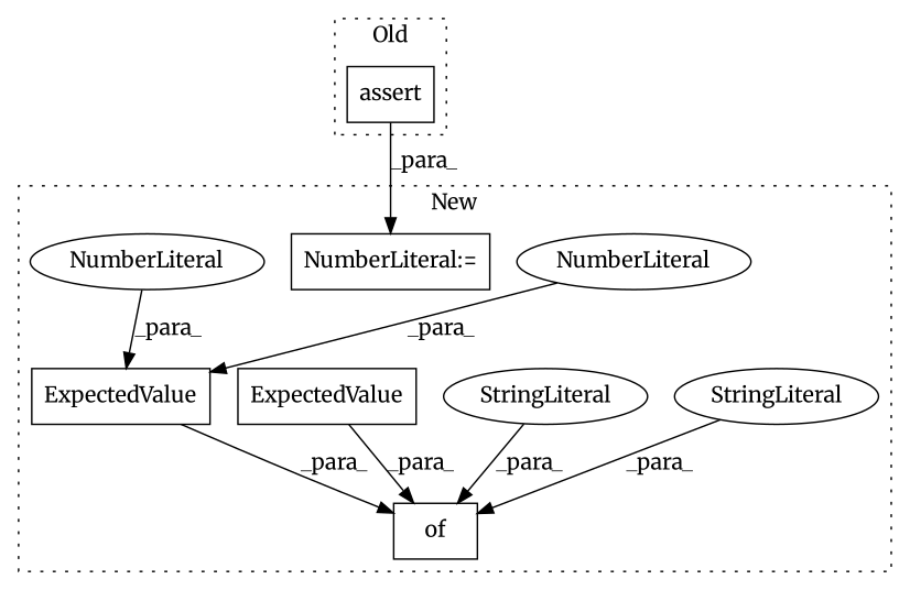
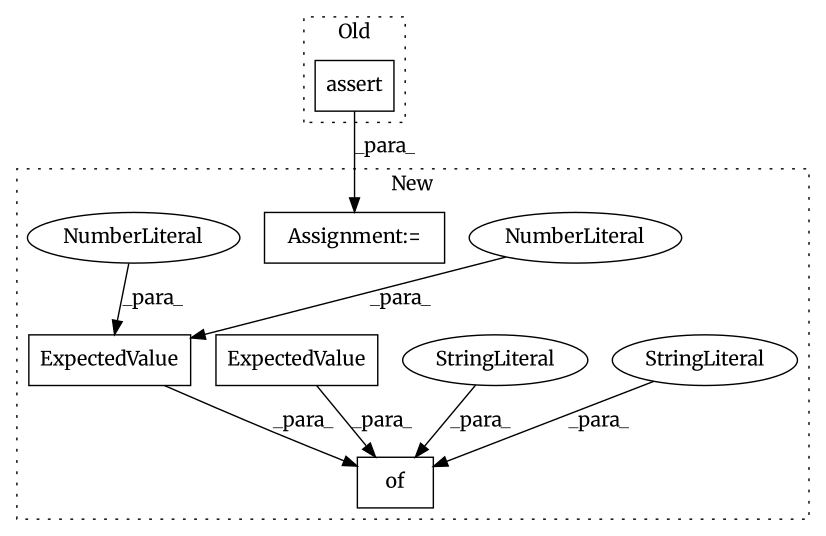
  digraph {
    fontname=Merriweather
    node [a=32 fontname=Merriweather l="14,1" shape=box]
    edge [fontname=Merriweather]
    n1 [label=ExpectedValue s="5296,5325"]
    n2 [a=34 l=4 label=NumberLiteral s=5321 shape=ellipse]
-   n3 [a=7 l=1 label="NumberLiteral:=" s=5274]
+   n3 [a=7 l=1 label="Assignment:=" s=5274]
    n4 [l="3,1" label=of s="5279,5497"]
    n5 [a=45 l=13 label=StringLiteral s=5282 shape=ellipse]
    n6 [a=45 l=12 label=StringLiteral s=5327 shape=ellipse]
    n7 [label=ExpectedValue s="5340,5365"]
    n8 [a=34 l=10 label=NumberLiteral s=5310 shape=ellipse]
    n9 [l="24,1" label=assert s="5772,5830"]
    subgraph cluster_1 {
      label=New
      style=dotted
      n1
      n2
      n3
      n4
      n5
      n6
      n7
      n8
    }
    subgraph cluster_2 {
      label=Old
      style=dotted
      n9
    }
    n1 -> n4 [label=_para_]
    n2 -> n1 [label=_para_]
    n5 -> n4 [label=_para_]
    n6 -> n4 [label=_para_]
    n7 -> n4 [label=_para_]
    n8 -> n1 [label=_para_]
    n9 -> n3 [label=_para_]
  }
